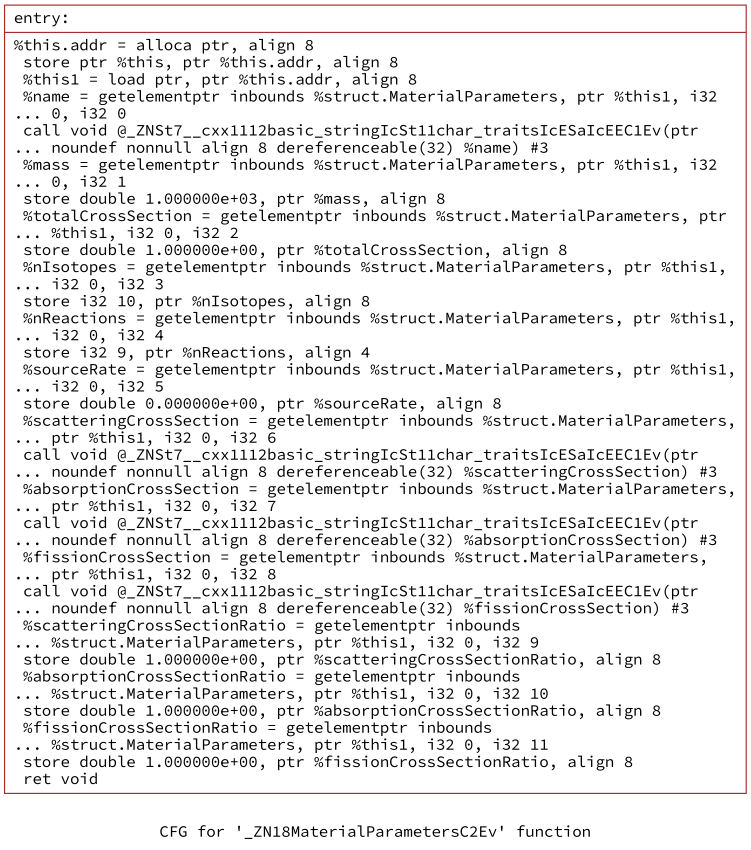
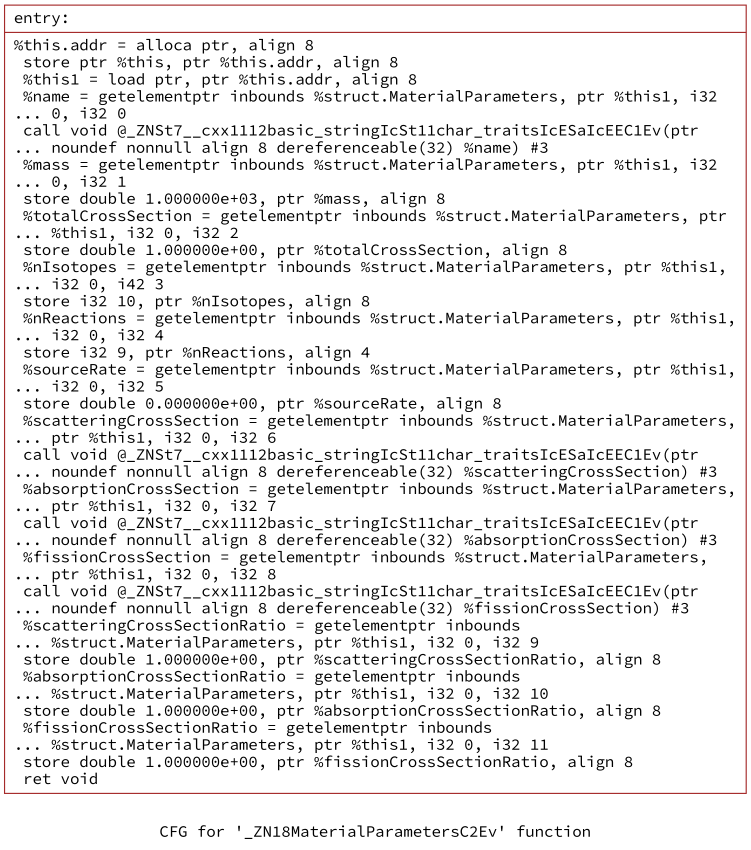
  digraph {
    label="CFG for '_ZN18MaterialParametersC2Ev' function"
    fontname="Source Code Pro"
-   n1 [color=brown fillcolor=white fontname="Source Code Pro" label="{entry:\l|  %this.addr = alloca ptr, align 8\l  store ptr %this, ptr %this.addr, align 8\l  %this1 = load ptr, ptr %this.addr, align 8\l  %name = getelementptr inbounds %struct.MaterialParameters, ptr %this1, i32\l... 0, i32 0\l  call void @_ZNSt7__cxx1112basic_stringIcSt11char_traitsIcESaIcEEC1Ev(ptr\l... noundef nonnull align 8 dereferenceable(32) %name) #3\l  %mass = getelementptr inbounds %struct.MaterialParameters, ptr %this1, i32\l... 0, i32 1\l  store double 1.000000e+03, ptr %mass, align 8\l  %totalCrossSection = getelementptr inbounds %struct.MaterialParameters, ptr\l... %this1, i32 0, i32 2\l  store double 1.000000e+00, ptr %totalCrossSection, align 8\l  %nIsotopes = getelementptr inbounds %struct.MaterialParameters, ptr %this1,\l... i32 0, i32 3\l  store i32 10, ptr %nIsotopes, align 8\l  %nReactions = getelementptr inbounds %struct.MaterialParameters, ptr %this1,\l... i32 0, i32 4\l  store i32 9, ptr %nReactions, align 4\l  %sourceRate = getelementptr inbounds %struct.MaterialParameters, ptr %this1,\l... i32 0, i32 5\l  store double 0.000000e+00, ptr %sourceRate, align 8\l  %scatteringCrossSection = getelementptr inbounds %struct.MaterialParameters,\l... ptr %this1, i32 0, i32 6\l  call void @_ZNSt7__cxx1112basic_stringIcSt11char_traitsIcESaIcEEC1Ev(ptr\l... noundef nonnull align 8 dereferenceable(32) %scatteringCrossSection) #3\l  %absorptionCrossSection = getelementptr inbounds %struct.MaterialParameters,\l... ptr %this1, i32 0, i32 7\l  call void @_ZNSt7__cxx1112basic_stringIcSt11char_traitsIcESaIcEEC1Ev(ptr\l... noundef nonnull align 8 dereferenceable(32) %absorptionCrossSection) #3\l  %fissionCrossSection = getelementptr inbounds %struct.MaterialParameters,\l... ptr %this1, i32 0, i32 8\l  call void @_ZNSt7__cxx1112basic_stringIcSt11char_traitsIcESaIcEEC1Ev(ptr\l... noundef nonnull align 8 dereferenceable(32) %fissionCrossSection) #3\l  %scatteringCrossSectionRatio = getelementptr inbounds\l... %struct.MaterialParameters, ptr %this1, i32 0, i32 9\l  store double 1.000000e+00, ptr %scatteringCrossSectionRatio, align 8\l  %absorptionCrossSectionRatio = getelementptr inbounds\l... %struct.MaterialParameters, ptr %this1, i32 0, i32 10\l  store double 1.000000e+00, ptr %absorptionCrossSectionRatio, align 8\l  %fissionCrossSectionRatio = getelementptr inbounds\l... %struct.MaterialParameters, ptr %this1, i32 0, i32 11\l  store double 1.000000e+00, ptr %fissionCrossSectionRatio, align 8\l  ret void\l}" shape=record style=filled]
+   n1 [color=brown fillcolor=white fontname="Source Code Pro" label="{entry:\l|  %this.addr = alloca ptr, align 8\l  store ptr %this, ptr %this.addr, align 8\l  %this1 = load ptr, ptr %this.addr, align 8\l  %name = getelementptr inbounds %struct.MaterialParameters, ptr %this1, i32\l... 0, i32 0\l  call void @_ZNSt7__cxx1112basic_stringIcSt11char_traitsIcESaIcEEC1Ev(ptr\l... noundef nonnull align 8 dereferenceable(32) %name) #3\l  %mass = getelementptr inbounds %struct.MaterialParameters, ptr %this1, i32\l... 0, i32 1\l  store double 1.000000e+03, ptr %mass, align 8\l  %totalCrossSection = getelementptr inbounds %struct.MaterialParameters, ptr\l... %this1, i32 0, i32 2\l  store double 1.000000e+00, ptr %totalCrossSection, align 8\l  %nIsotopes = getelementptr inbounds %struct.MaterialParameters, ptr %this1,\l... i32 0, i42 3\l  store i32 10, ptr %nIsotopes, align 8\l  %nReactions = getelementptr inbounds %struct.MaterialParameters, ptr %this1,\l... i32 0, i32 4\l  store i32 9, ptr %nReactions, align 4\l  %sourceRate = getelementptr inbounds %struct.MaterialParameters, ptr %this1,\l... i32 0, i32 5\l  store double 0.000000e+00, ptr %sourceRate, align 8\l  %scatteringCrossSection = getelementptr inbounds %struct.MaterialParameters,\l... ptr %this1, i32 0, i32 6\l  call void @_ZNSt7__cxx1112basic_stringIcSt11char_traitsIcESaIcEEC1Ev(ptr\l... noundef nonnull align 8 dereferenceable(32) %scatteringCrossSection) #3\l  %absorptionCrossSection = getelementptr inbounds %struct.MaterialParameters,\l... ptr %this1, i32 0, i32 7\l  call void @_ZNSt7__cxx1112basic_stringIcSt11char_traitsIcESaIcEEC1Ev(ptr\l... noundef nonnull align 8 dereferenceable(32) %absorptionCrossSection) #3\l  %fissionCrossSection = getelementptr inbounds %struct.MaterialParameters,\l... ptr %this1, i32 0, i32 8\l  call void @_ZNSt7__cxx1112basic_stringIcSt11char_traitsIcESaIcEEC1Ev(ptr\l... noundef nonnull align 8 dereferenceable(32) %fissionCrossSection) #3\l  %scatteringCrossSectionRatio = getelementptr inbounds\l... %struct.MaterialParameters, ptr %this1, i32 0, i32 9\l  store double 1.000000e+00, ptr %scatteringCrossSectionRatio, align 8\l  %absorptionCrossSectionRatio = getelementptr inbounds\l... %struct.MaterialParameters, ptr %this1, i32 0, i32 10\l  store double 1.000000e+00, ptr %absorptionCrossSectionRatio, align 8\l  %fissionCrossSectionRatio = getelementptr inbounds\l... %struct.MaterialParameters, ptr %this1, i32 0, i32 11\l  store double 1.000000e+00, ptr %fissionCrossSectionRatio, align 8\l  ret void\l}" shape=record style=filled]
  }
